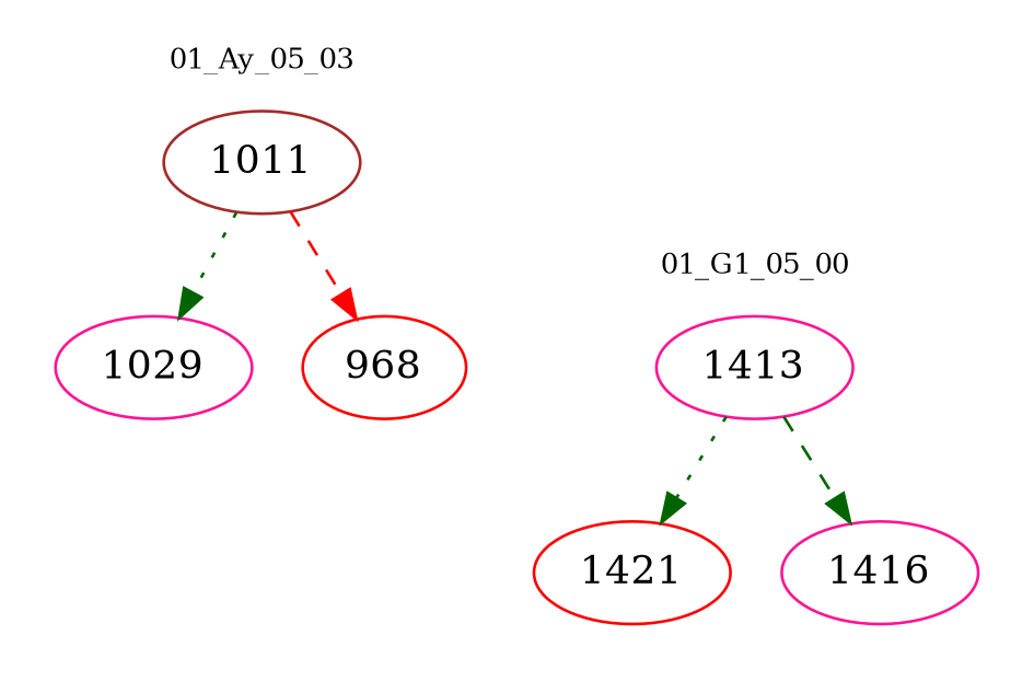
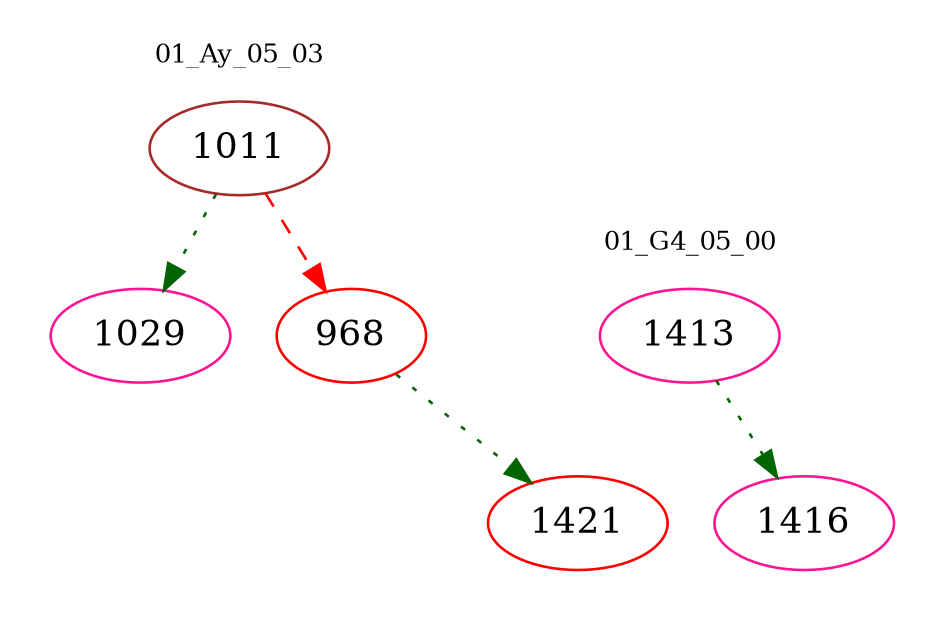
  digraph {
    node [color=deeppink]
    edge [color=darkgreen style=dotted]
    n1 [color=brown label=1011]
    n2 [label=1029]
    n3 [color=red label=968]
    n4 [label=1413]
    n5 [label=1416]
    n6 [color=red label=1421]
    subgraph cluster_1 {
      color=white
      fontsize=10
      label="01_Ay_05_03"
      n1
      n2
      n3
    }
    subgraph cluster_2 {
      color=white
      fontsize=10
-     label="01_G1_05_00"
+     label="01_G4_05_00"
      n4
      n5
      n6
    }
    n1 -> n2
    n1 -> n3 [color=red style=dashed]
-   n4 -> n5 [style=dashed]
-   n4 -> n6
+   n4 -> n5
+   n3 -> n6
  }
